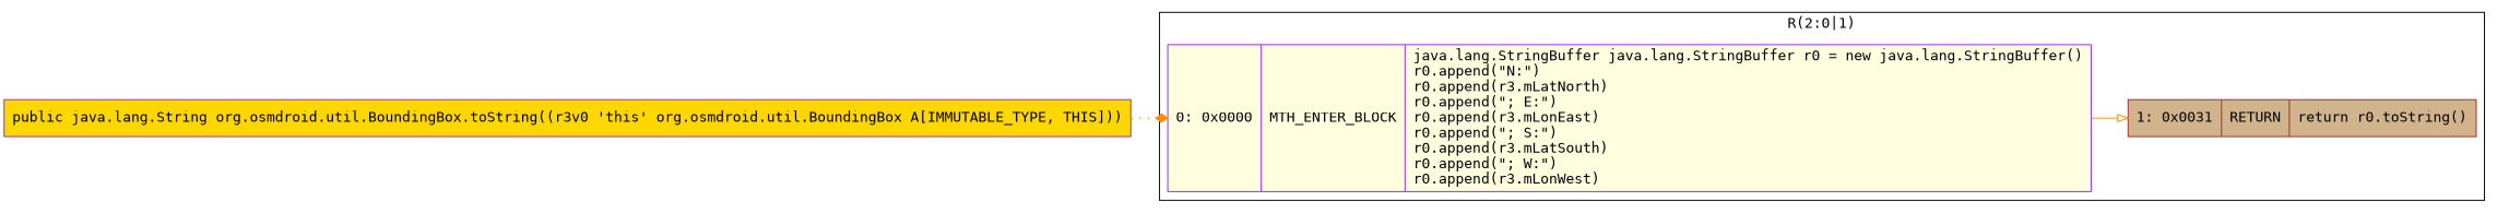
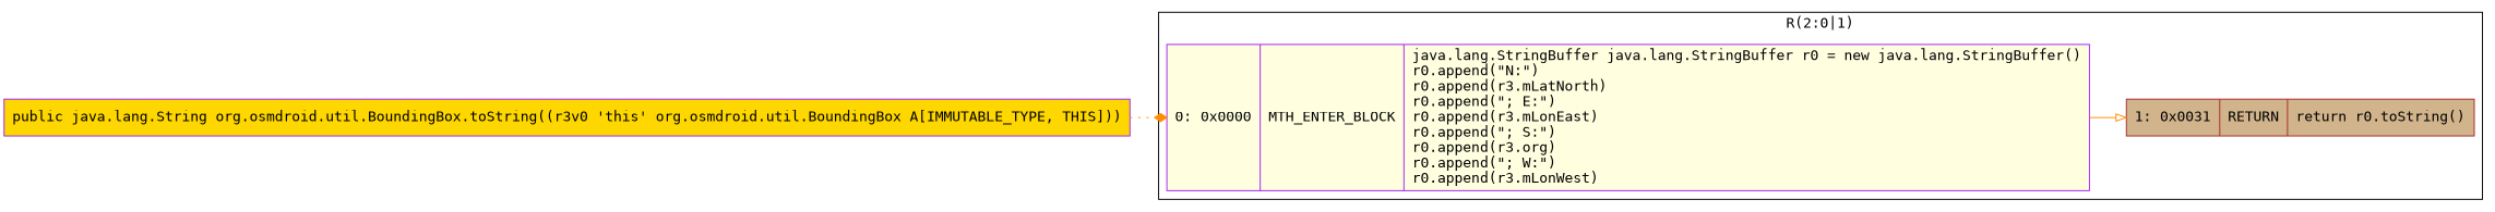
  digraph {
    rankdir=LR
    fontname="DejaVu Sans Mono"
    node [color=purple shape=record style=filled fontname="DejaVu Sans Mono"]
    edge [color=darkorange fontname="DejaVu Sans Mono"]
-   n1 [label="{0\:\ 0x0000|MTH_ENTER_BLOCK\l|java.lang.StringBuffer java.lang.StringBuffer r0 = new java.lang.StringBuffer()\lr0.append(\"N:\")\lr0.append(r3.mLatNorth)\lr0.append(\"; E:\")\lr0.append(r3.mLonEast)\lr0.append(\"; S:\")\lr0.append(r3.mLatSouth)\lr0.append(\"; W:\")\lr0.append(r3.mLonWest)\l}" fillcolor=lightyellow]
+   n1 [label="{0\:\ 0x0000|MTH_ENTER_BLOCK\l|java.lang.StringBuffer java.lang.StringBuffer r0 = new java.lang.StringBuffer()\lr0.append(\"N:\")\lr0.append(r3.mLatNorth)\lr0.append(\"; E:\")\lr0.append(r3.mLonEast)\lr0.append(\"; S:\")\lr0.append(r3.org)\lr0.append(\"; W:\")\lr0.append(r3.mLonWest)\l}" fillcolor=lightyellow]
    n2 [color=brown label="{1\:\ 0x0031|RETURN\l|return r0.toString()\l}" fillcolor=tan]
    n3 [label="{public java.lang.String org.osmdroid.util.BoundingBox.toString((r3v0 'this' org.osmdroid.util.BoundingBox A[IMMUTABLE_TYPE, THIS])) }" fillcolor=gold]
    subgraph cluster_1 {
      label="R(2:0|1)"
      n1
      n2
    }
    n1 -> n2 [style=solid arrowhead=onormal]
    n3 -> n1 [style=dotted arrowhead=diamond]
  }
